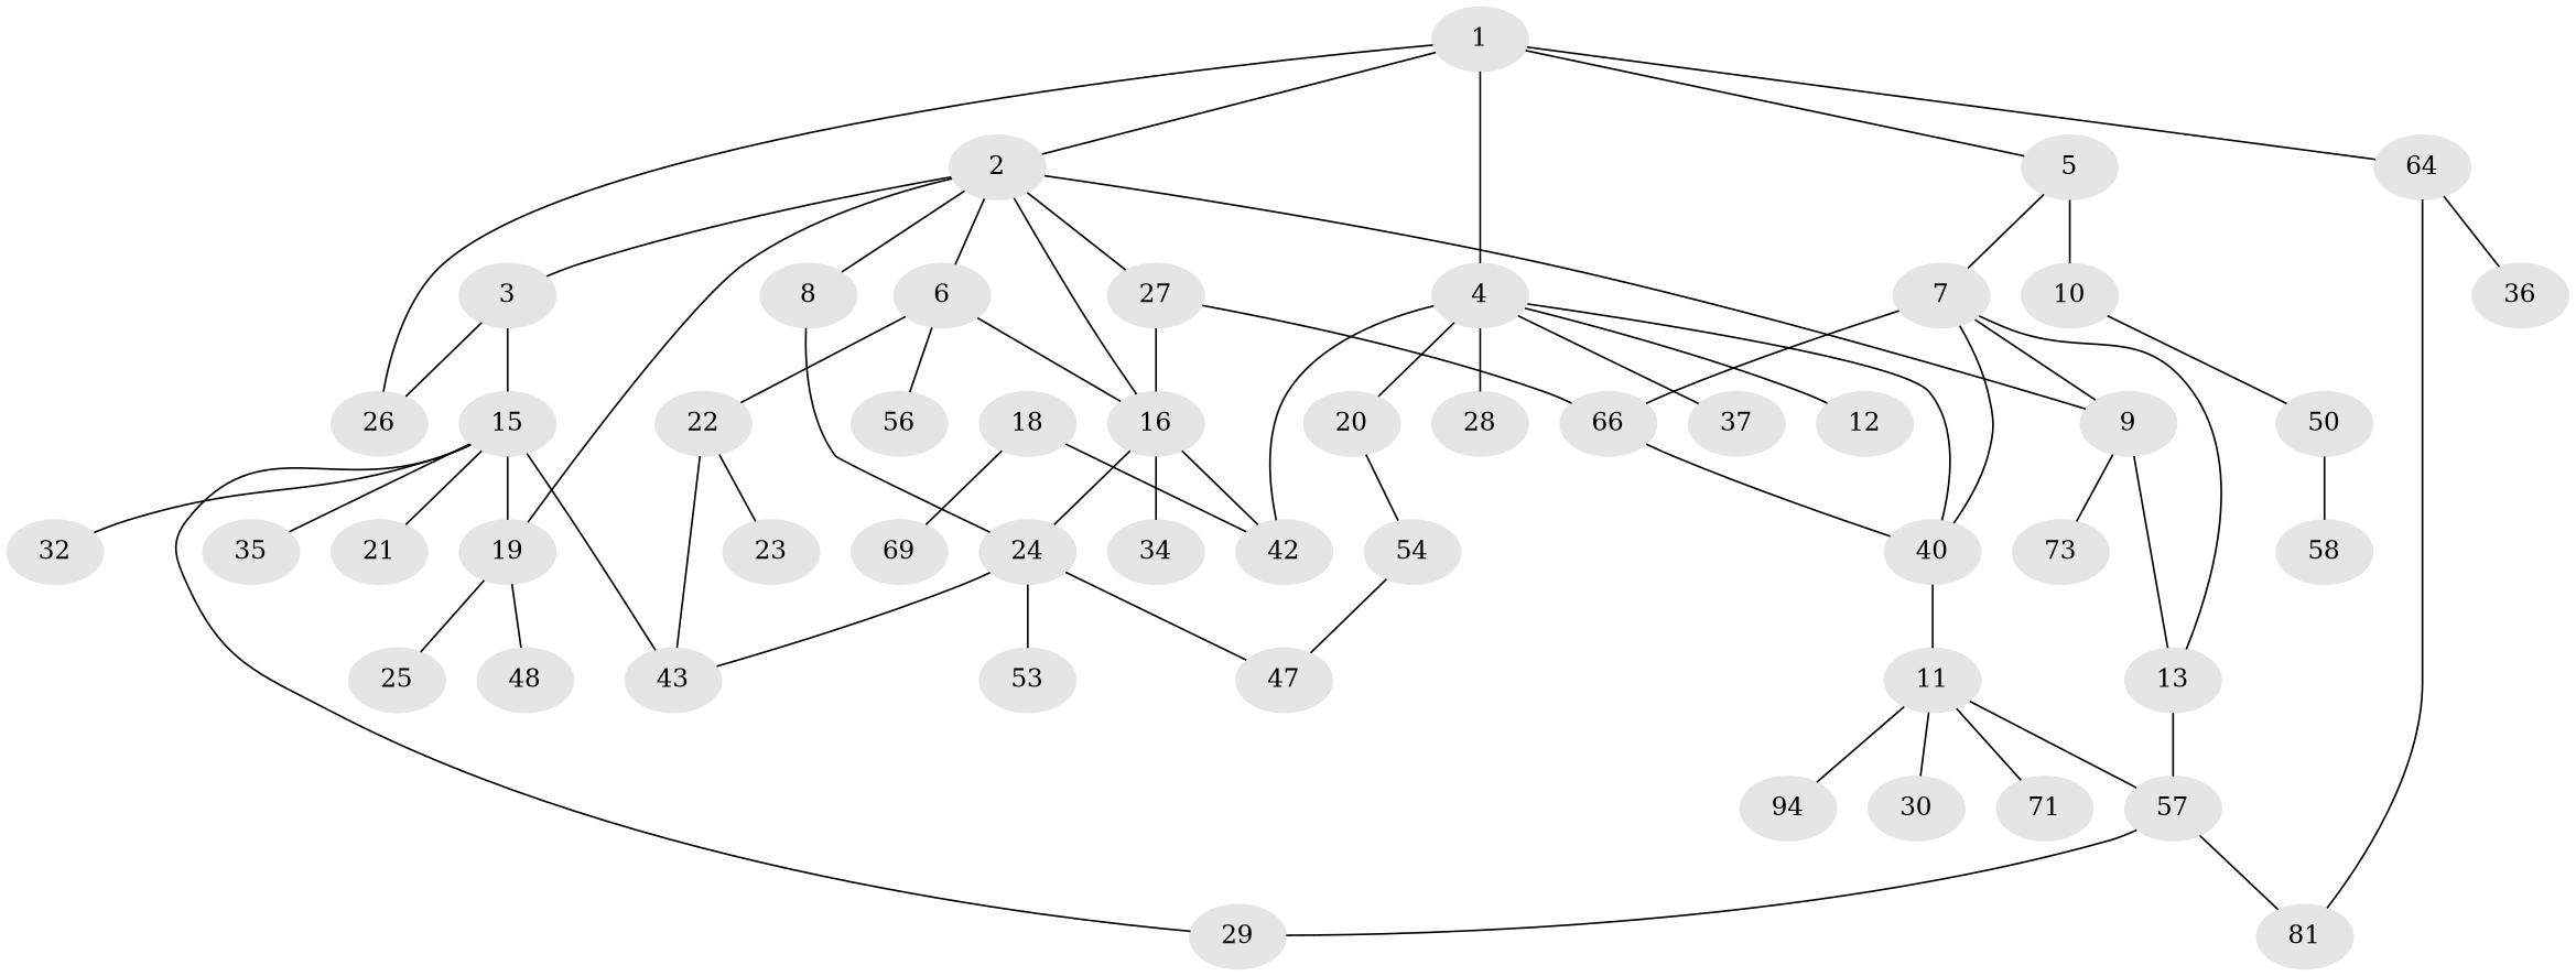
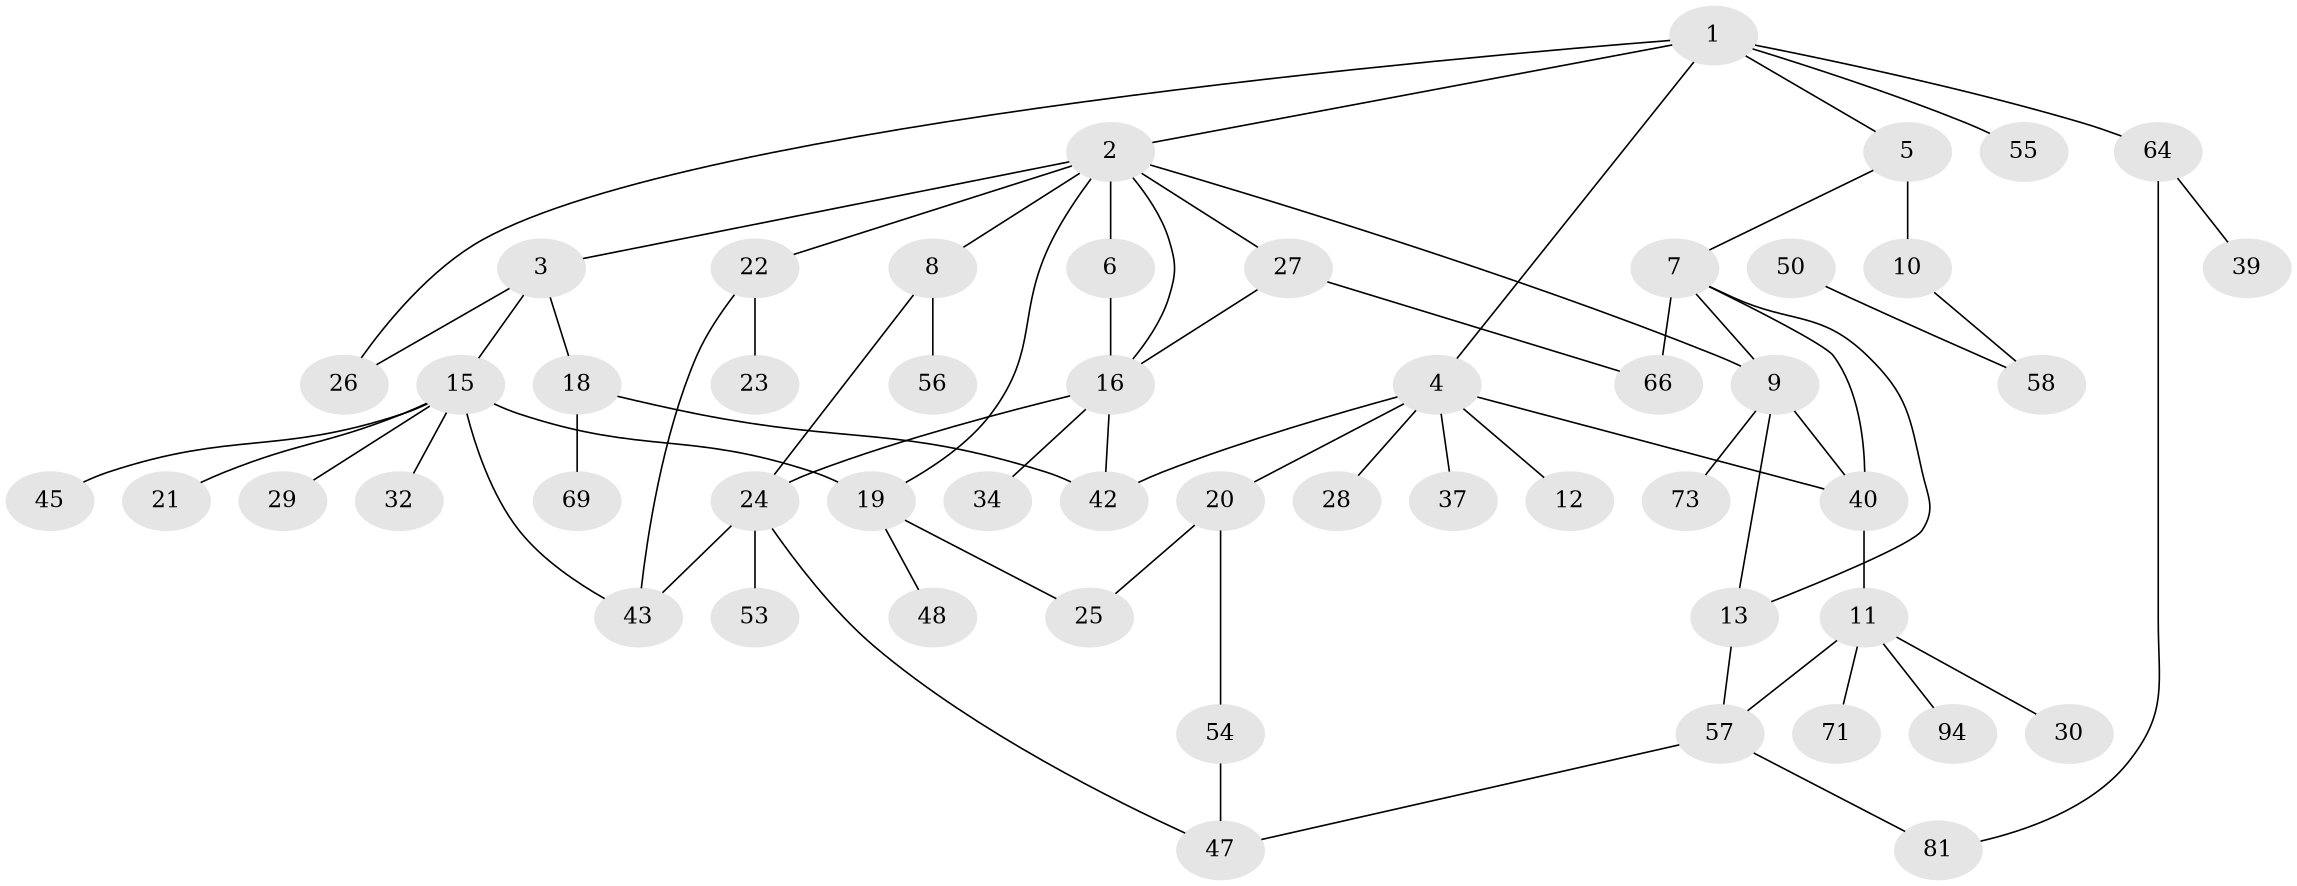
  graph {
    node [color=gray90 style=filled]
    edge [weight=1.0]
    1
    2
    4
    5
    n5 [label=64]
+   55
    26
    3
    6
    8
    9
    16
    19
    22
    27
    15
    18
    12
    20
    28
    37
    40
    42
    7
    10
-   39 [label=36]
+   39
    n27 [label=81]
    56
    24
    13
    n31 [label=73]
    34
    25
    48
    43
    23
    n37 [label=66]
    21
    29
    32
-   35
+   35 [label=45]
    n42 [label=69]
    54
    47
    53
    11
    50
    n48 [label=57]
    30
    n50 [label=71]
    n51 [label=94]
    n52 [label=58]
    1 -- 2
    1 -- 4
    1 -- 5
    1 -- n5
+   1 -- 55
    1 -- 26
    2 -- 3
    2 -- 6
    2 -- 8
    2 -- 9
    2 -- 16
    2 -- 19
-   6 -- 22
+   2 -- 22
    2 -- 27
    4 -- 12
    4 -- 20
    4 -- 28 [weight=2.0]
    4 -- 37
    4 -- 40
    4 -- 42
    5 -- 7
    5 -- 10 [weight=5.0]
    n5 -- 39
    n5 -- n27
    3 -- 26
    3 -- 15
+   3 -- 18
    6 -- 16
-   6 -- 56
+   8 -- 56
    8 -- 24
-   n37 -- 40
+   9 -- 40
    9 -- 13
    9 -- n31
    16 -- 42
    16 -- 24
    16 -- 34
    19 -- 25
    19 -- 48
    22 -- 43
    22 -- 23
    27 -- 16
    27 -- n37
    15 -- 19 [weight=7.0]
    15 -- 43
    15 -- 21
    15 -- 29
    15 -- 32
    15 -- 35
    18 -- 42
    18 -- n42 [weight=3.0]
+   20 -- 25
    20 -- 54
    40 -- 11
    7 -- 9
    7 -- 40
    7 -- 13
    7 -- n37 [weight=3.0]
-   10 -- 50
+   10 -- n52
    24 -- 43
    24 -- 47
    24 -- 53 [weight=2.0]
    13 -- n48 [weight=2.0]
    54 -- 47
    11 -- n48
    11 -- 30
    11 -- n50
    11 -- n51
    50 -- n52
    n48 -- n27
-   n48 -- 29
+   n48 -- 47
  }
